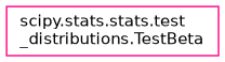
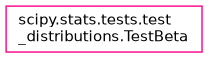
  digraph {
    rankdir=LR
-   n1 [color=deeppink fillcolor=white fontname=Helvetica fontsize=10 height=0.2 label="scipy.stats.stats.test\l_distributions.TestBeta" shape=box style=filled width=0.4]
+   n1 [color=deeppink fillcolor=white fontname=Helvetica fontsize=10 height=0.2 label="scipy.stats.tests.test\l_distributions.TestBeta" shape=box style=filled width=0.4]
  }
